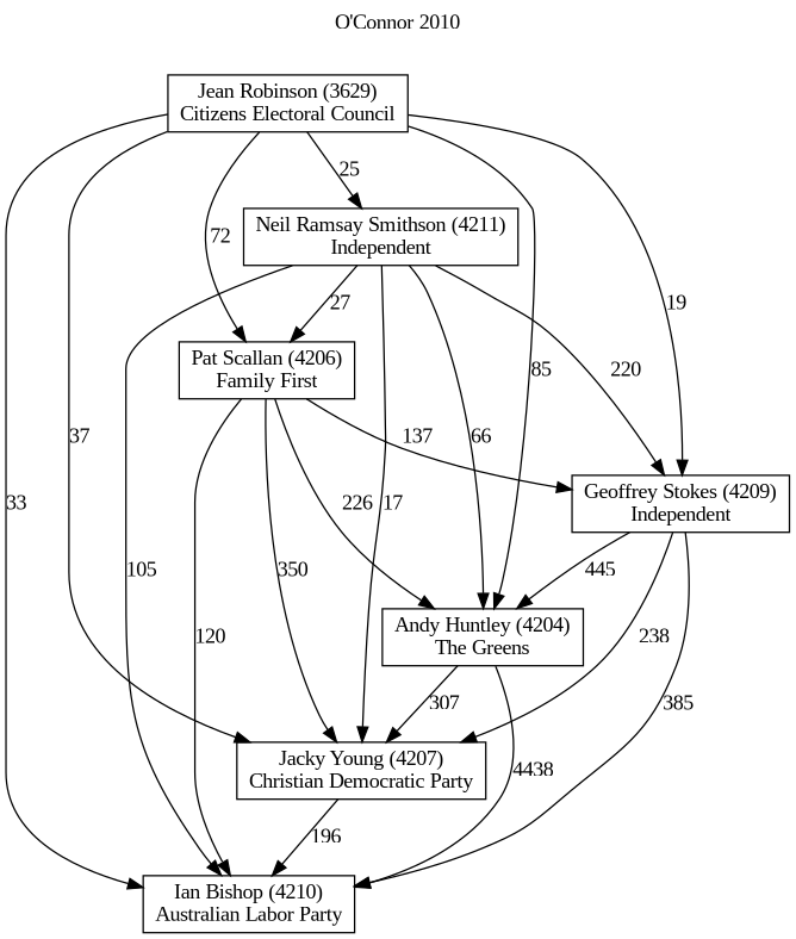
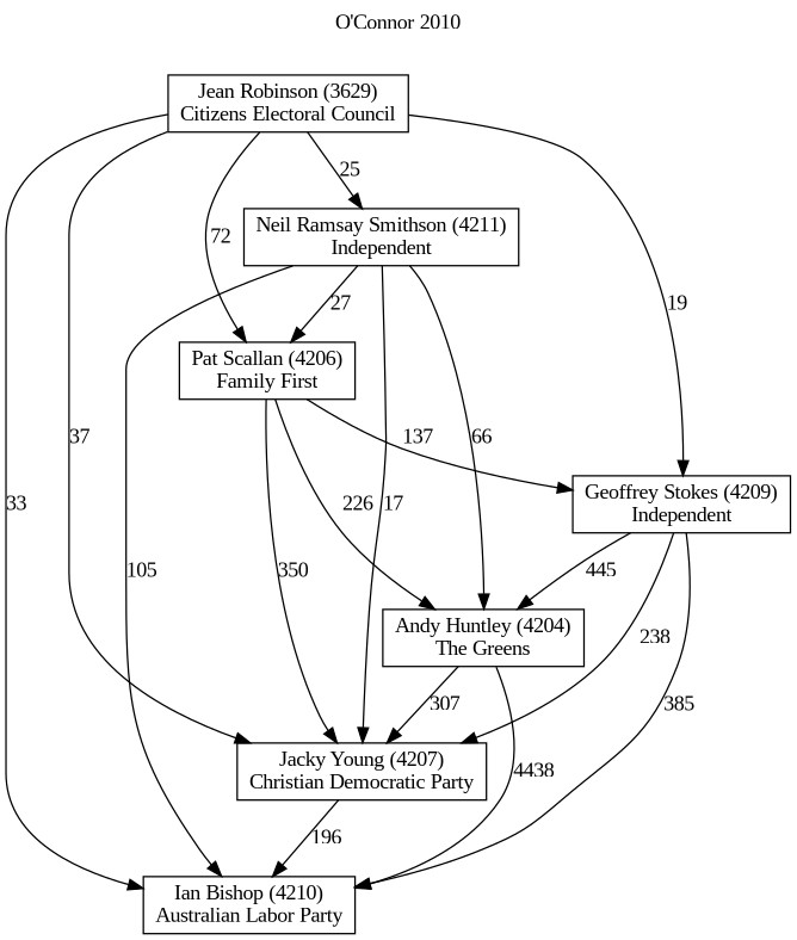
  digraph {
    fontname="Liberation Serif"
    label="O'Connor 2010"
    labelloc=t
    mclimit=10
    node [fontname="Liberation Serif" shape=box]
    edge [fontname="Liberation Serif"]
    n1 [label="Ian Bishop (4210)\nAustralian Labor Party"]
    n2 [label="Andy Huntley (4204)\nThe Greens"]
    n3 [label="Jacky Young (4207)\nChristian Democratic Party"]
    n4 [label="Geoffrey Stokes (4209)\nIndependent"]
    n5 [label="Pat Scallan (4206)\nFamily First"]
    n6 [label="Neil Ramsay Smithson (4211)\nIndependent"]
    n7 [label="Jean Robinson (3629)\nCitizens Electoral Council"]
    n2 -> n1 [label=4438]
    n2 -> n3 [label=307]
    n3 -> n1 [label=196]
    n4 -> n1 [label=385]
    n4 -> n2 [label=445]
    n4 -> n3 [label=238]
-   n5 -> n1 [label=120]
    n5 -> n2 [label=226]
    n5 -> n3 [label=350]
    n5 -> n4 [label=137]
    n6 -> n1 [label=105]
    n6 -> n2 [label=66]
    n6 -> n3 [label=17]
-   n6 -> n4 [label=220]
    n6 -> n5 [label=27]
    n7 -> n1 [label=33]
-   n7 -> n2 [label=85]
    n7 -> n3 [label=37]
    n7 -> n4 [label=19]
    n7 -> n5 [label=72]
    n7 -> n6 [label=25]
  }
